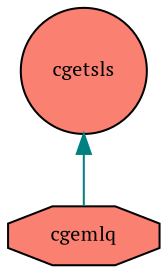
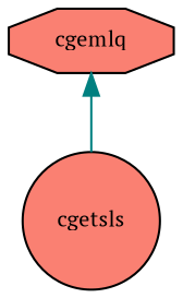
  digraph {
    rankdir=TB
    fontname="PT Serif"
    node [color=black fillcolor=salmon fontname="PT Serif" fontsize=10 style=filled]
    n1 [fontcolor=black height=0.2 label=cgemlq shape=octagon width=0.4]
    n2 [height=0.2 label=cgetsls shape=circle width=0.4]
-   n2 -> n1 [color=teal dir=back fontname="PT Serif" fontsize=10 labelfontname=Helvetica labelfontsize=10 style=solid]
+   n1 -> n2 [color=teal dir=back fontname="PT Serif" fontsize=10 labelfontname=Helvetica labelfontsize=10 style=solid]
  }
